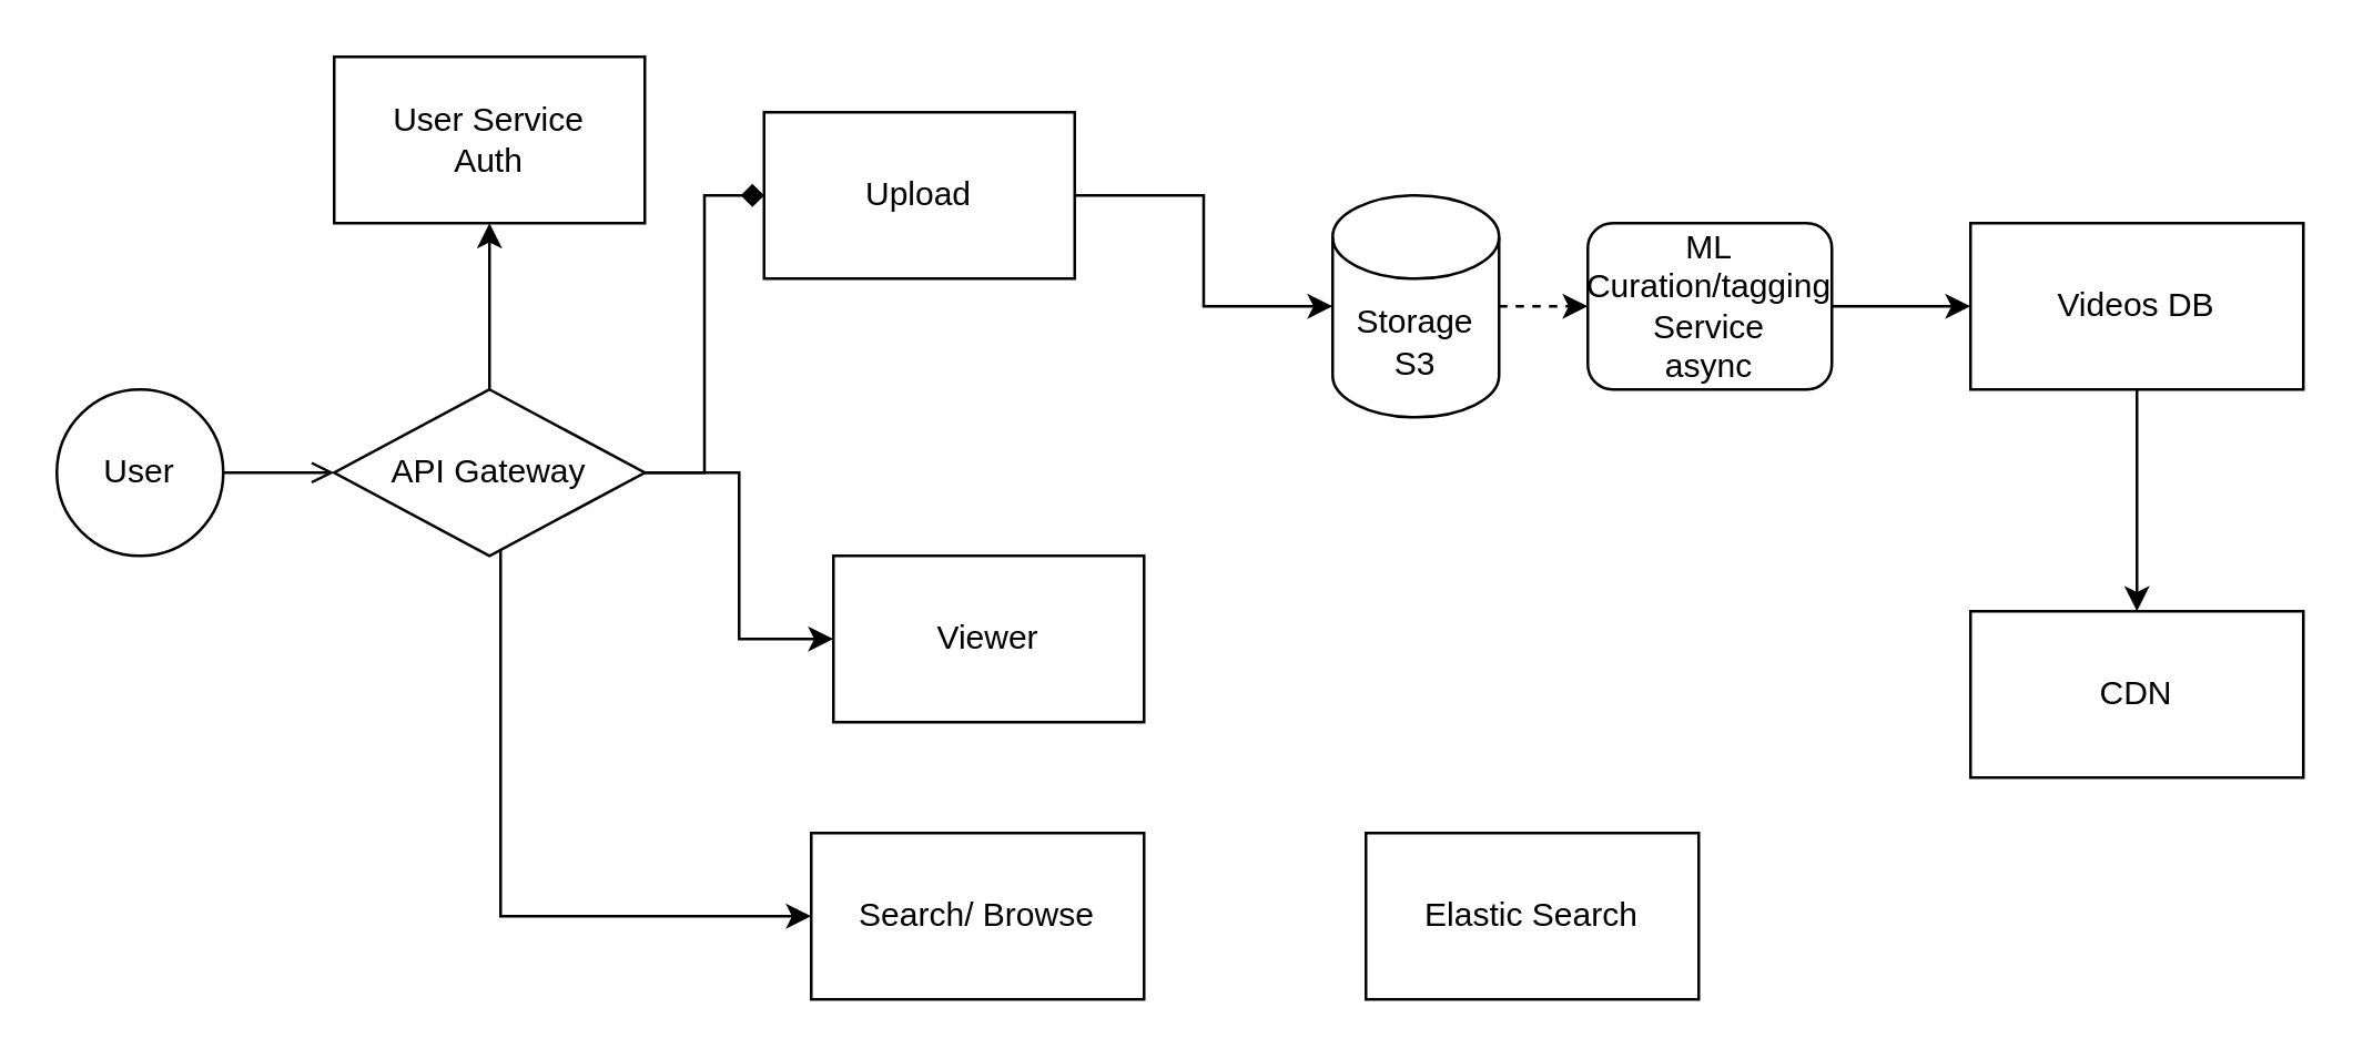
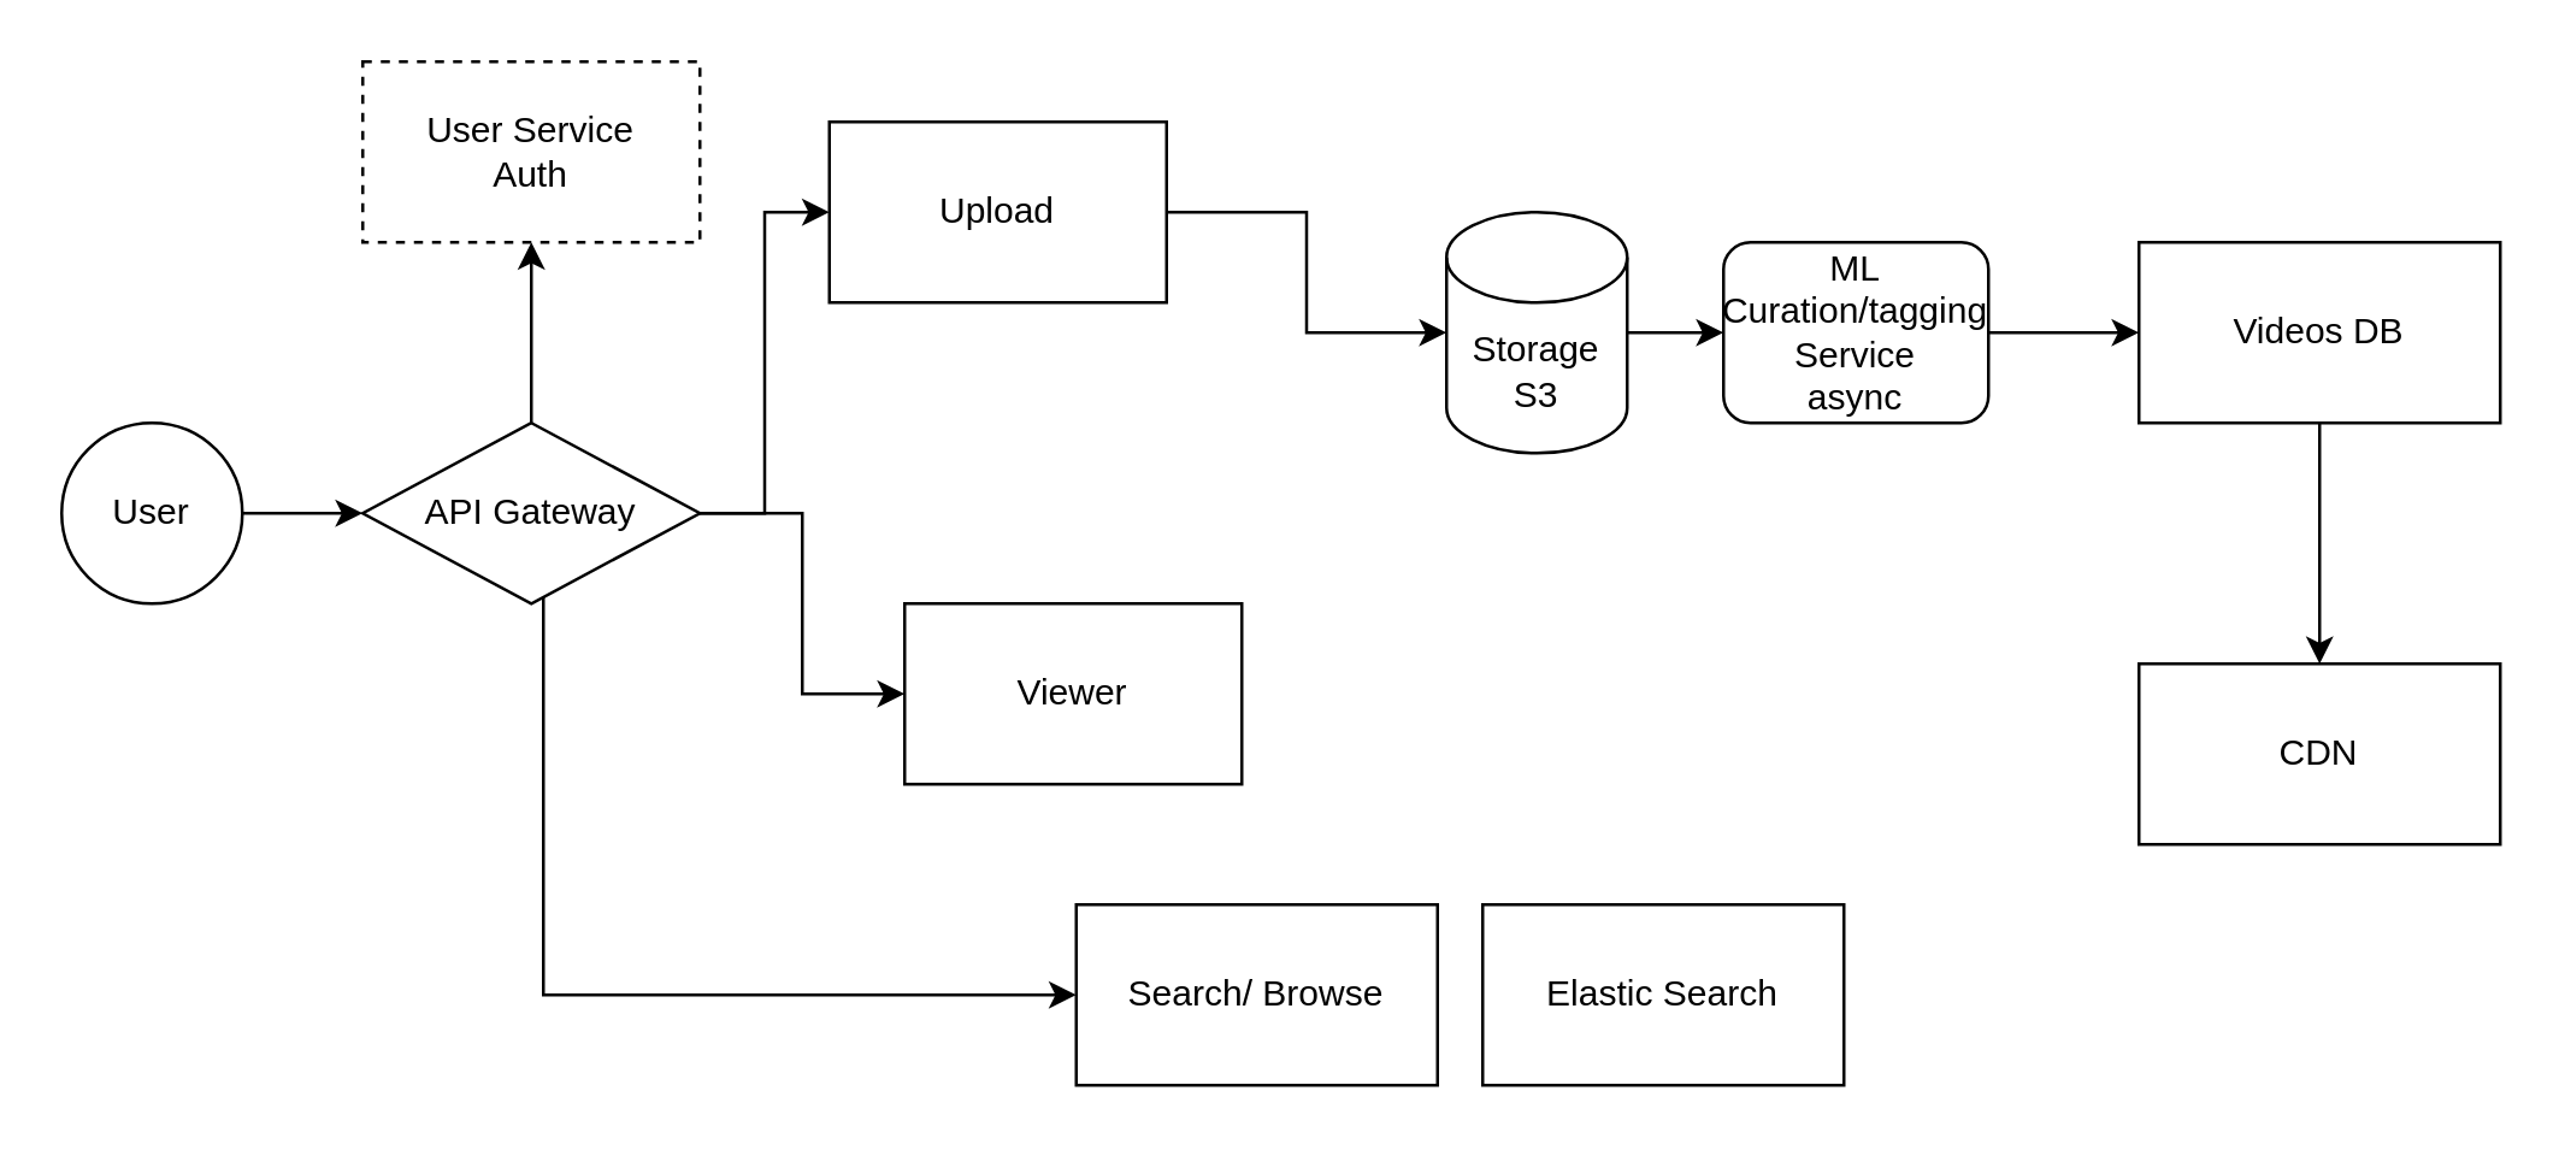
  <mxCell id="0" />
  <mxCell id="1" parent="0" />
  <mxCell id="2" value="" style="edgeStyle=orthogonalEdgeStyle;rounded=0;orthogonalLoop=1;jettySize=auto;html=1;" parent="1" source="3" target="14" edge="1"><mxGeometry relative="1" as="geometry" /></mxCell>
  <mxCell id="3" value="Upload" style="rounded=0;whiteSpace=wrap;html=1;" parent="1" vertex="1"><mxGeometry x="275" y="40" width="112" height="60" as="geometry" /></mxCell>
  <mxCell id="4" value="Viewer" style="rounded=0;whiteSpace=wrap;html=1;" parent="1" vertex="1"><mxGeometry x="300" y="200" width="112" height="60" as="geometry" /></mxCell>
  <mxCell id="5" style="edgeStyle=orthogonalEdgeStyle;rounded=0;orthogonalLoop=1;jettySize=auto;html=1;entryX=0.5;entryY=1;entryDx=0;entryDy=0;" parent="1" source="9" target="10" edge="1"><mxGeometry relative="1" as="geometry"><mxPoint x="180" y="110" as="targetPoint" /></mxGeometry></mxCell>
- <mxCell id="6" style="edgeStyle=orthogonalEdgeStyle;rounded=0;orthogonalLoop=1;jettySize=auto;html=1;entryX=0;entryY=0.5;entryDx=0;entryDy=0;endArrow=diamond;" parent="1" source="9" target="3" edge="1"><mxGeometry relative="1" as="geometry" /></mxCell>
+ <mxCell id="6" style="edgeStyle=orthogonalEdgeStyle;rounded=0;orthogonalLoop=1;jettySize=auto;html=1;entryX=0;entryY=0.5;entryDx=0;entryDy=0;" parent="1" source="9" target="3" edge="1"><mxGeometry relative="1" as="geometry" /></mxCell>
  <mxCell id="7" style="edgeStyle=orthogonalEdgeStyle;rounded=0;orthogonalLoop=1;jettySize=auto;html=1;entryX=0;entryY=0.5;entryDx=0;entryDy=0;" parent="1" source="9" target="4" edge="1"><mxGeometry relative="1" as="geometry" /></mxCell>
  <mxCell id="8" value="" style="edgeStyle=orthogonalEdgeStyle;rounded=0;orthogonalLoop=1;jettySize=auto;html=1;" parent="1" source="9" target="20" edge="1"><mxGeometry relative="1" as="geometry"><Array as="points"><mxPoint x="180" y="330" /></Array></mxGeometry></mxCell>
  <mxCell id="9" value="API Gateway" style="rhombus;whiteSpace=wrap;html=1;" parent="1" vertex="1"><mxGeometry x="120" y="140" width="112" height="60" as="geometry" /></mxCell>
- <mxCell id="10" value="User Service&lt;br&gt;Auth" style="rounded=0;whiteSpace=wrap;html=1;" parent="1" vertex="1"><mxGeometry x="120" y="20" width="112" height="60" as="geometry" /></mxCell>
- <mxCell id="11" value="" style="edgeStyle=orthogonalEdgeStyle;rounded=0;orthogonalLoop=1;jettySize=auto;html=1;endArrow=open;" parent="1" source="12" target="9" edge="1"><mxGeometry relative="1" as="geometry" /></mxCell>
+ <mxCell id="10" value="User Service&lt;br&gt;Auth" style="rounded=0;whiteSpace=wrap;html=1;dashed=1;" parent="1" vertex="1"><mxGeometry x="120" y="20" width="112" height="60" as="geometry" /></mxCell>
+ <mxCell id="11" value="" style="edgeStyle=orthogonalEdgeStyle;rounded=0;orthogonalLoop=1;jettySize=auto;html=1;" parent="1" source="12" target="9" edge="1"><mxGeometry relative="1" as="geometry" /></mxCell>
  <mxCell id="12" value="User" style="ellipse;whiteSpace=wrap;html=1;aspect=fixed;" parent="1" vertex="1"><mxGeometry y="140" width="60" height="60" as="geometry" x="20" /></mxCell>
- <mxCell id="13" style="edgeStyle=orthogonalEdgeStyle;rounded=0;orthogonalLoop=1;jettySize=auto;html=1;exitX=1;exitY=0.5;exitDx=0;exitDy=0;exitPerimeter=0;entryX=0;entryY=0.5;entryDx=0;entryDy=0;dashed=1;" parent="1" source="14" target="16" edge="1"><mxGeometry relative="1" as="geometry" /></mxCell>
+ <mxCell id="13" style="edgeStyle=orthogonalEdgeStyle;rounded=0;orthogonalLoop=1;jettySize=auto;html=1;exitX=1;exitY=0.5;exitDx=0;exitDy=0;exitPerimeter=0;entryX=0;entryY=0.5;entryDx=0;entryDy=0;" parent="1" source="14" target="16" edge="1"><mxGeometry relative="1" as="geometry" /></mxCell>
  <mxCell id="14" value="Storage S3" style="shape=cylinder3;whiteSpace=wrap;html=1;boundedLbl=1;backgroundOutline=1;size=15;" parent="1" vertex="1"><mxGeometry x="480" y="70" width="60" height="80" as="geometry" /></mxCell>
  <mxCell id="15" style="edgeStyle=orthogonalEdgeStyle;rounded=0;orthogonalLoop=1;jettySize=auto;html=1;exitX=1;exitY=0.5;exitDx=0;exitDy=0;entryX=0;entryY=0.5;entryDx=0;entryDy=0;" parent="1" source="16" target="18" edge="1"><mxGeometry relative="1" as="geometry"><mxPoint x="660" y="110" as="targetPoint" /></mxGeometry></mxCell>
  <mxCell id="16" value="ML&lt;br&gt;Curation/tagging&lt;br&gt;Service&lt;br&gt;async" style="rounded=1;whiteSpace=wrap;html=1;" parent="1" vertex="1"><mxGeometry x="572" y="80" width="88" height="60" as="geometry" /></mxCell>
  <mxCell id="17" value="" style="edgeStyle=orthogonalEdgeStyle;rounded=0;orthogonalLoop=1;jettySize=auto;html=1;" parent="1" source="18" target="19" edge="1"><mxGeometry relative="1" as="geometry" /></mxCell>
  <mxCell id="18" value="Videos DB" style="rounded=0;whiteSpace=wrap;html=1;" parent="1" vertex="1"><mxGeometry x="710" y="80" width="120" height="60" as="geometry" /></mxCell>
  <mxCell id="19" value="CDN" style="rounded=0;whiteSpace=wrap;html=1;" parent="1" vertex="1"><mxGeometry x="710" y="220" width="120" height="60" as="geometry" /></mxCell>
- <mxCell id="20" value="Search/ Browse" style="whiteSpace=wrap;html=1;rounded=0;" parent="1" vertex="1"><mxGeometry x="292" y="300" width="120" height="60" as="geometry" /></mxCell>
+ <mxCell id="20" value="Search/ Browse" style="whiteSpace=wrap;html=1;rounded=0;" parent="1" vertex="1"><mxGeometry x="357" y="300" width="120" height="60" as="geometry" /></mxCell>
  <mxCell id="21" value="Elastic Search" style="whiteSpace=wrap;html=1;rounded=0;" parent="1" vertex="1"><mxGeometry x="492" y="300" width="120" height="60" as="geometry" /></mxCell>
